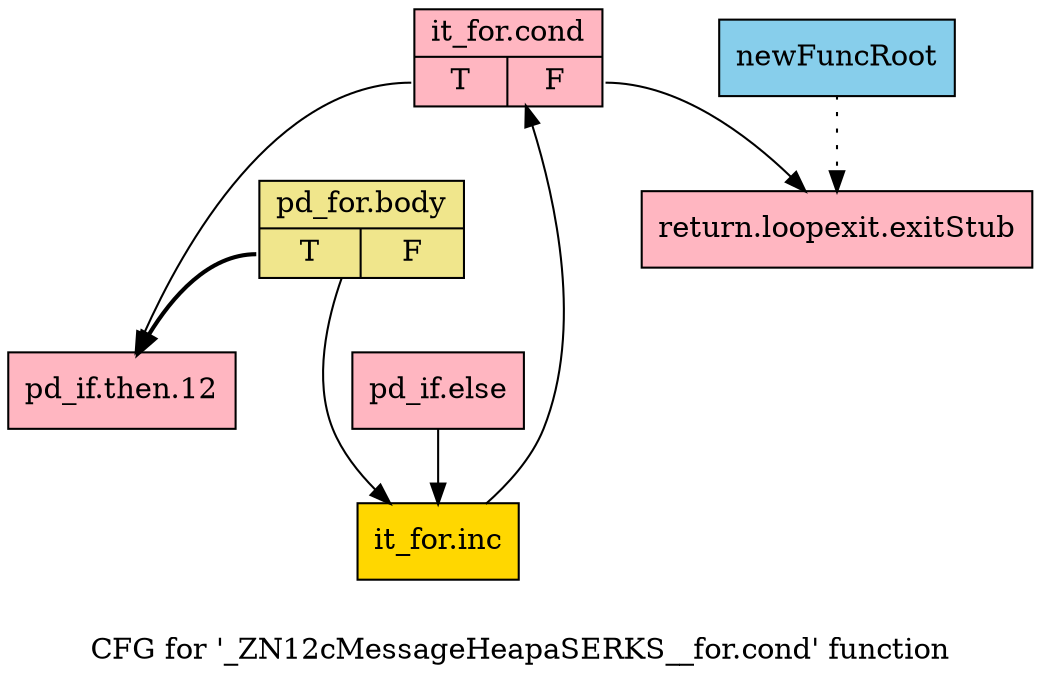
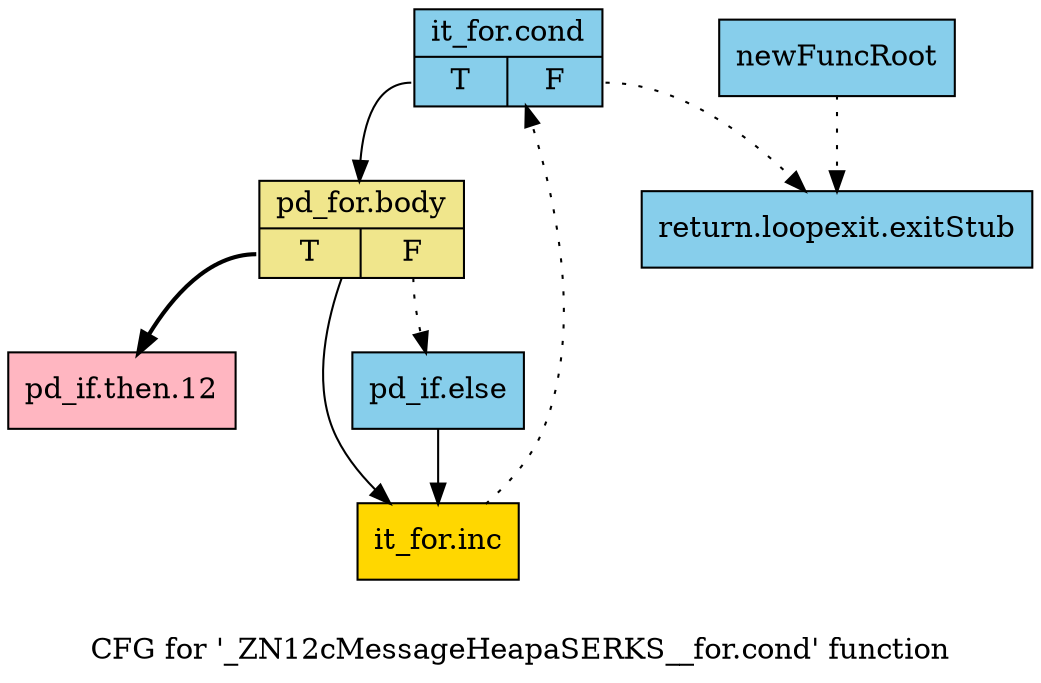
  digraph {
    label="CFG for '_ZN12cMessageHeapaSERKS__for.cond' function"
    node [fillcolor=skyblue shape=record style=filled]
    edge [style=solid]
    n1 [label="{newFuncRoot}"]
-   n2 [fillcolor=lightpink label="{return.loopexit.exitStub}"]
-   n3 [fillcolor=lightpink label="{it_for.cond|{<s0>T|<s1>F}}"]
+   n2 [label="{return.loopexit.exitStub}"]
+   n3 [label="{it_for.cond|{<s0>T|<s1>F}}"]
    n4 [fillcolor=khaki label="{pd_for.body|{<s0>T|<s1>F}}"]
    n5 [fillcolor=lightpink label="{pd_if.then.12}"]
-   n6 [fillcolor=lightpink label="{pd_if.else}"]
+   n6 [label="{pd_if.else}"]
    n7 [fillcolor=gold label="{it_for.inc}"]
    n1 -> n2 [style=dotted]
-   n3 -> n2 [tailport=s1]
-   n3 -> n5 [tailport=s0]
+   n3 -> n2 [style=dotted tailport=s1]
+   n3 -> n4 [tailport=s0]
    n4 -> n5 [style=bold tailport=s0]
+   n4 -> n6 [style=dotted tailport=s1]
    n4 -> n7
    n6 -> n7
-   n7 -> n3
+   n7 -> n3 [style=dotted]
  }
